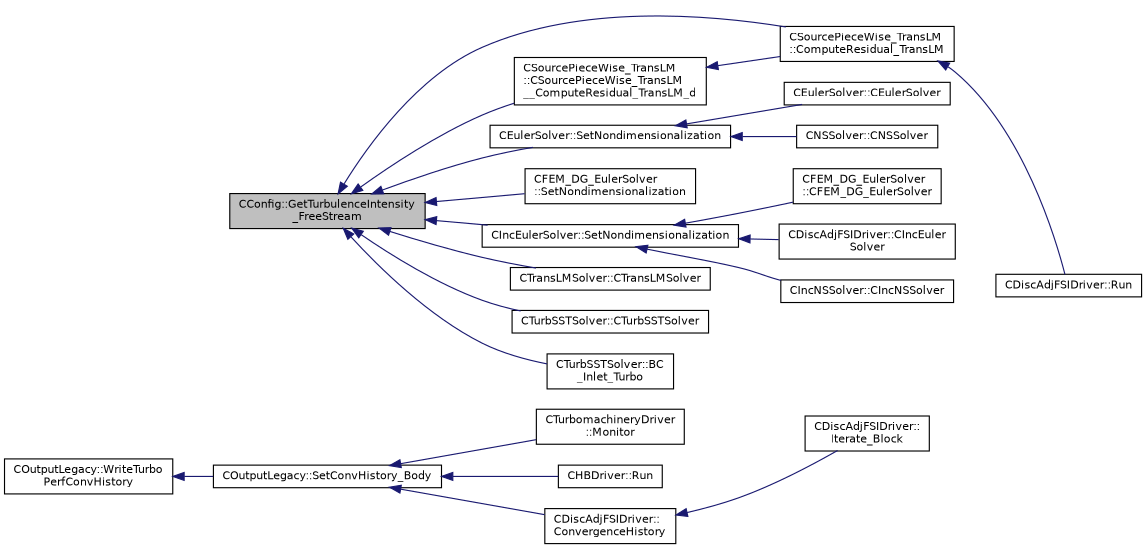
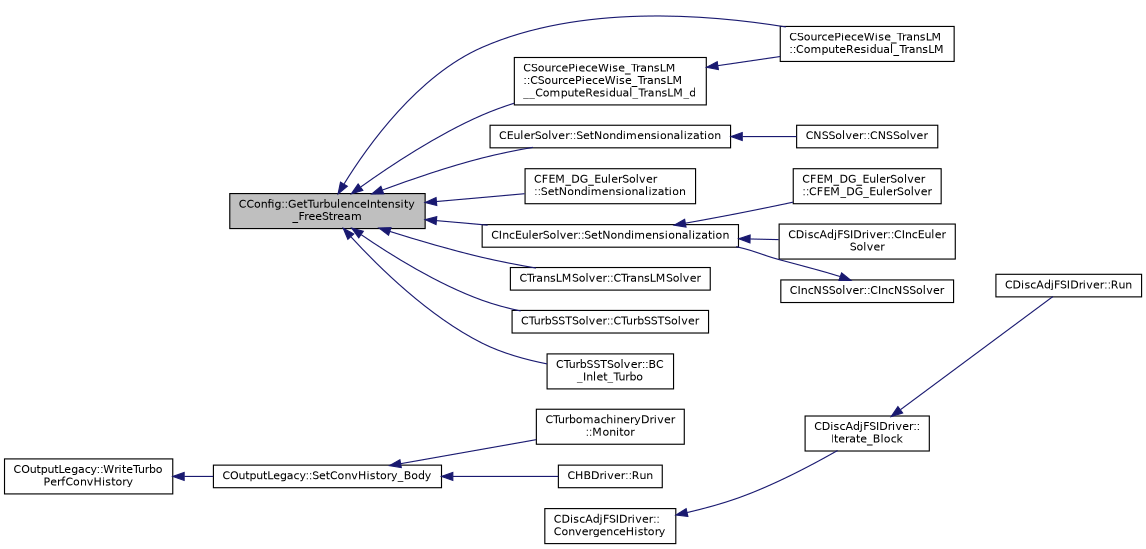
  digraph {
    rankdir=LR
    node [color=black fillcolor=white fontname=Helvetica fontsize=10 shape=record style=filled]
    edge [color=midnightblue dir=back fontname=Helvetica fontsize=10 labelfontname=Helvetica labelfontsize=10 style=solid]
    n1 [fillcolor=grey75 fontcolor=black height=0.2 label="CConfig::GetTurbulenceIntensity\l_FreeStream" width=0.4]
    n2 [height=0.2 label="CSourcePieceWise_TransLM\l::ComputeResidual_TransLM" width=0.4]
    n3 [height=0.2 label="CSourcePieceWise_TransLM\l::CSourcePieceWise_TransLM\l__ComputeResidual_TransLM_d" width=0.4]
    n4 [height=0.2 label="CEulerSolver::SetNondimensionalization" width=0.4]
    n5 [height=0.2 label="CFEM_DG_EulerSolver\l::SetNondimensionalization" width=0.4]
    n6 [height=0.2 label="CIncEulerSolver::SetNondimensionalization" width=0.4]
    n7 [height=0.2 label="CTransLMSolver::CTransLMSolver" width=0.4]
    n8 [height=0.2 label="CTurbSSTSolver::CTurbSSTSolver" width=0.4]
    n9 [height=0.2 label="CTurbSSTSolver::BC\l_Inlet_Turbo" width=0.4]
    n10 [height=0.2 label="COutputLegacy::WriteTurbo\lPerfConvHistory" width=0.4]
    n11 [height=0.2 label="COutputLegacy::SetConvHistory_Body" width=0.4]
-   n12 [height=0.2 label="CEulerSolver::CEulerSolver" width=0.4]
    n13 [height=0.2 label="CNSSolver::CNSSolver" width=0.4]
    n14 [height=0.2 label="CFEM_DG_EulerSolver\l::CFEM_DG_EulerSolver" width=0.4]
    n15 [height=0.2 label="CDiscAdjFSIDriver::CIncEuler\lSolver" width=0.4]
    n16 [height=0.2 label="CIncNSSolver::CIncNSSolver" width=0.4]
    n17 [height=0.2 label="CTurbomachineryDriver\l::Monitor" width=0.4]
    n18 [height=0.2 label="CHBDriver::Run" width=0.4]
    n19 [height=0.2 label="CDiscAdjFSIDriver::\lConvergenceHistory" width=0.4]
    n20 [height=0.2 label="CDiscAdjFSIDriver::\lIterate_Block" width=0.4]
    n21 [height=0.2 label="CDiscAdjFSIDriver::Run" width=0.4]
    n1 -> n2
    n1 -> n3
    n1 -> n4
    n1 -> n5
    n1 -> n6
    n1 -> n7
    n1 -> n8
    n1 -> n9
    n3 -> n2
-   n4 -> n12
    n4 -> n13
    n6 -> n14
    n6 -> n15
-   n6 -> n16
+   n16 -> n6
    n10 -> n11
    n11 -> n17
    n11 -> n18
-   n11 -> n19
    n19 -> n20
-   n2 -> n21
+   n20 -> n21
  }
